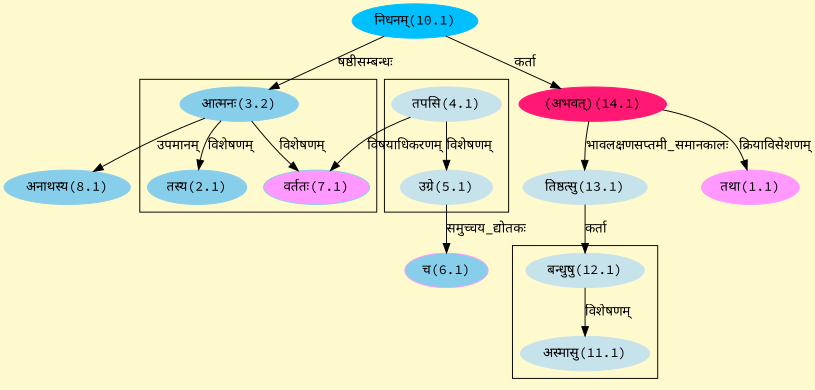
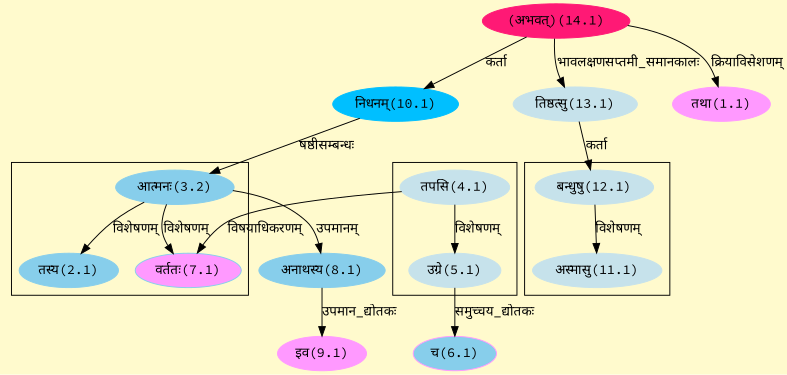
  digraph {
    bgcolor=lemonchiffon1
    compound=true
    fontname="Source Code Pro"
    rankdir=BT
    node [color="#C6E2EB" fontname="Source Code Pro" style=filled]
    edge [dir=back fontname="Source Code Pro"]
    n1 [color="#87CEEB" label="तस्य(2.1)"]
    n2 [color="#87CEEB" label="आत्मनः(3.2)"]
    n3 [color="#87CEEB" fillcolor="#FF99FF" label="वर्ततः(7.1)"]
    n4 [label="उग्रे(5.1)"]
    n5 [label="तपसि(4.1)"]
    n6 [label="अस्मासु(11.1)"]
    n7 [label="बन्धुषु(12.1)"]
    n8 [color="#00BFFF" label="निधनम्(10.1)"]
    n9 [label="तिष्ठत्सु(13.1)"]
    n10 [color="#FF1975" label="(अभवत्)(14.1)"]
    n11 [color="#FF99FF" label="तथा(1.1)"]
    n12 [color="#FF99FF" fillcolor="#87CEEB" label="च(6.1)"]
    n13 [color="#87CEEB" label="अनाथस्य(8.1)"]
+   n14 [color="#FF99FF" label="इव(9.1)"]
    subgraph cluster_1 {
      n1
      n2
      n3
    }
    subgraph cluster_2 {
      n4
      n5
    }
    subgraph cluster_3 {
      n6
      n7
    }
    n1 -> n2 [label="विशेषणम्"]
    n2 -> n8 [label="षष्ठीसम्बन्धः"]
    n3 -> n2 [label="विशेषणम्"]
    n3 -> n5 [label="विषयाधिकरणम्"]
    n4 -> n5 [label="विशेषणम्"]
    n6 -> n7 [label="विशेषणम्"]
    n7 -> n9 [label="कर्ता"]
-   n10 -> n8 [label="कर्ता"]
+   n8 -> n10 [label="कर्ता"]
    n9 -> n10 [label="भावलक्षणसप्तमी_समानकालः"]
    n11 -> n10 [label="क्रियाविसेशणम्"]
    n12 -> n4 [label="समुच्चय_द्योतकः"]
    n13 -> n2 [label="उपमानम्"]
+   n14 -> n13 [label="उपमान_द्योतकः"]
  }
